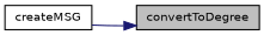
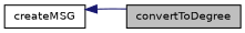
  digraph {
    rankdir=RL
    node [color=black fontname=Helvetica fontsize=10 shape=record style=filled]
    n1 [fillcolor=grey75 fontcolor=black height=0.2 label=convertToDegree width=0.4]
    n2 [fillcolor=white height=0.2 label=createMSG width=0.4]
-   n1 -> n2 [color=midnightblue dir=back fontname=Helvetica fontsize=10 labelfontname=Helvetica labelfontsize=10 style=solid]
+   n2 -> n1 [color=midnightblue dir=back fontname=Helvetica fontsize=10 labelfontname=Helvetica labelfontsize=10 style=solid]
  }
